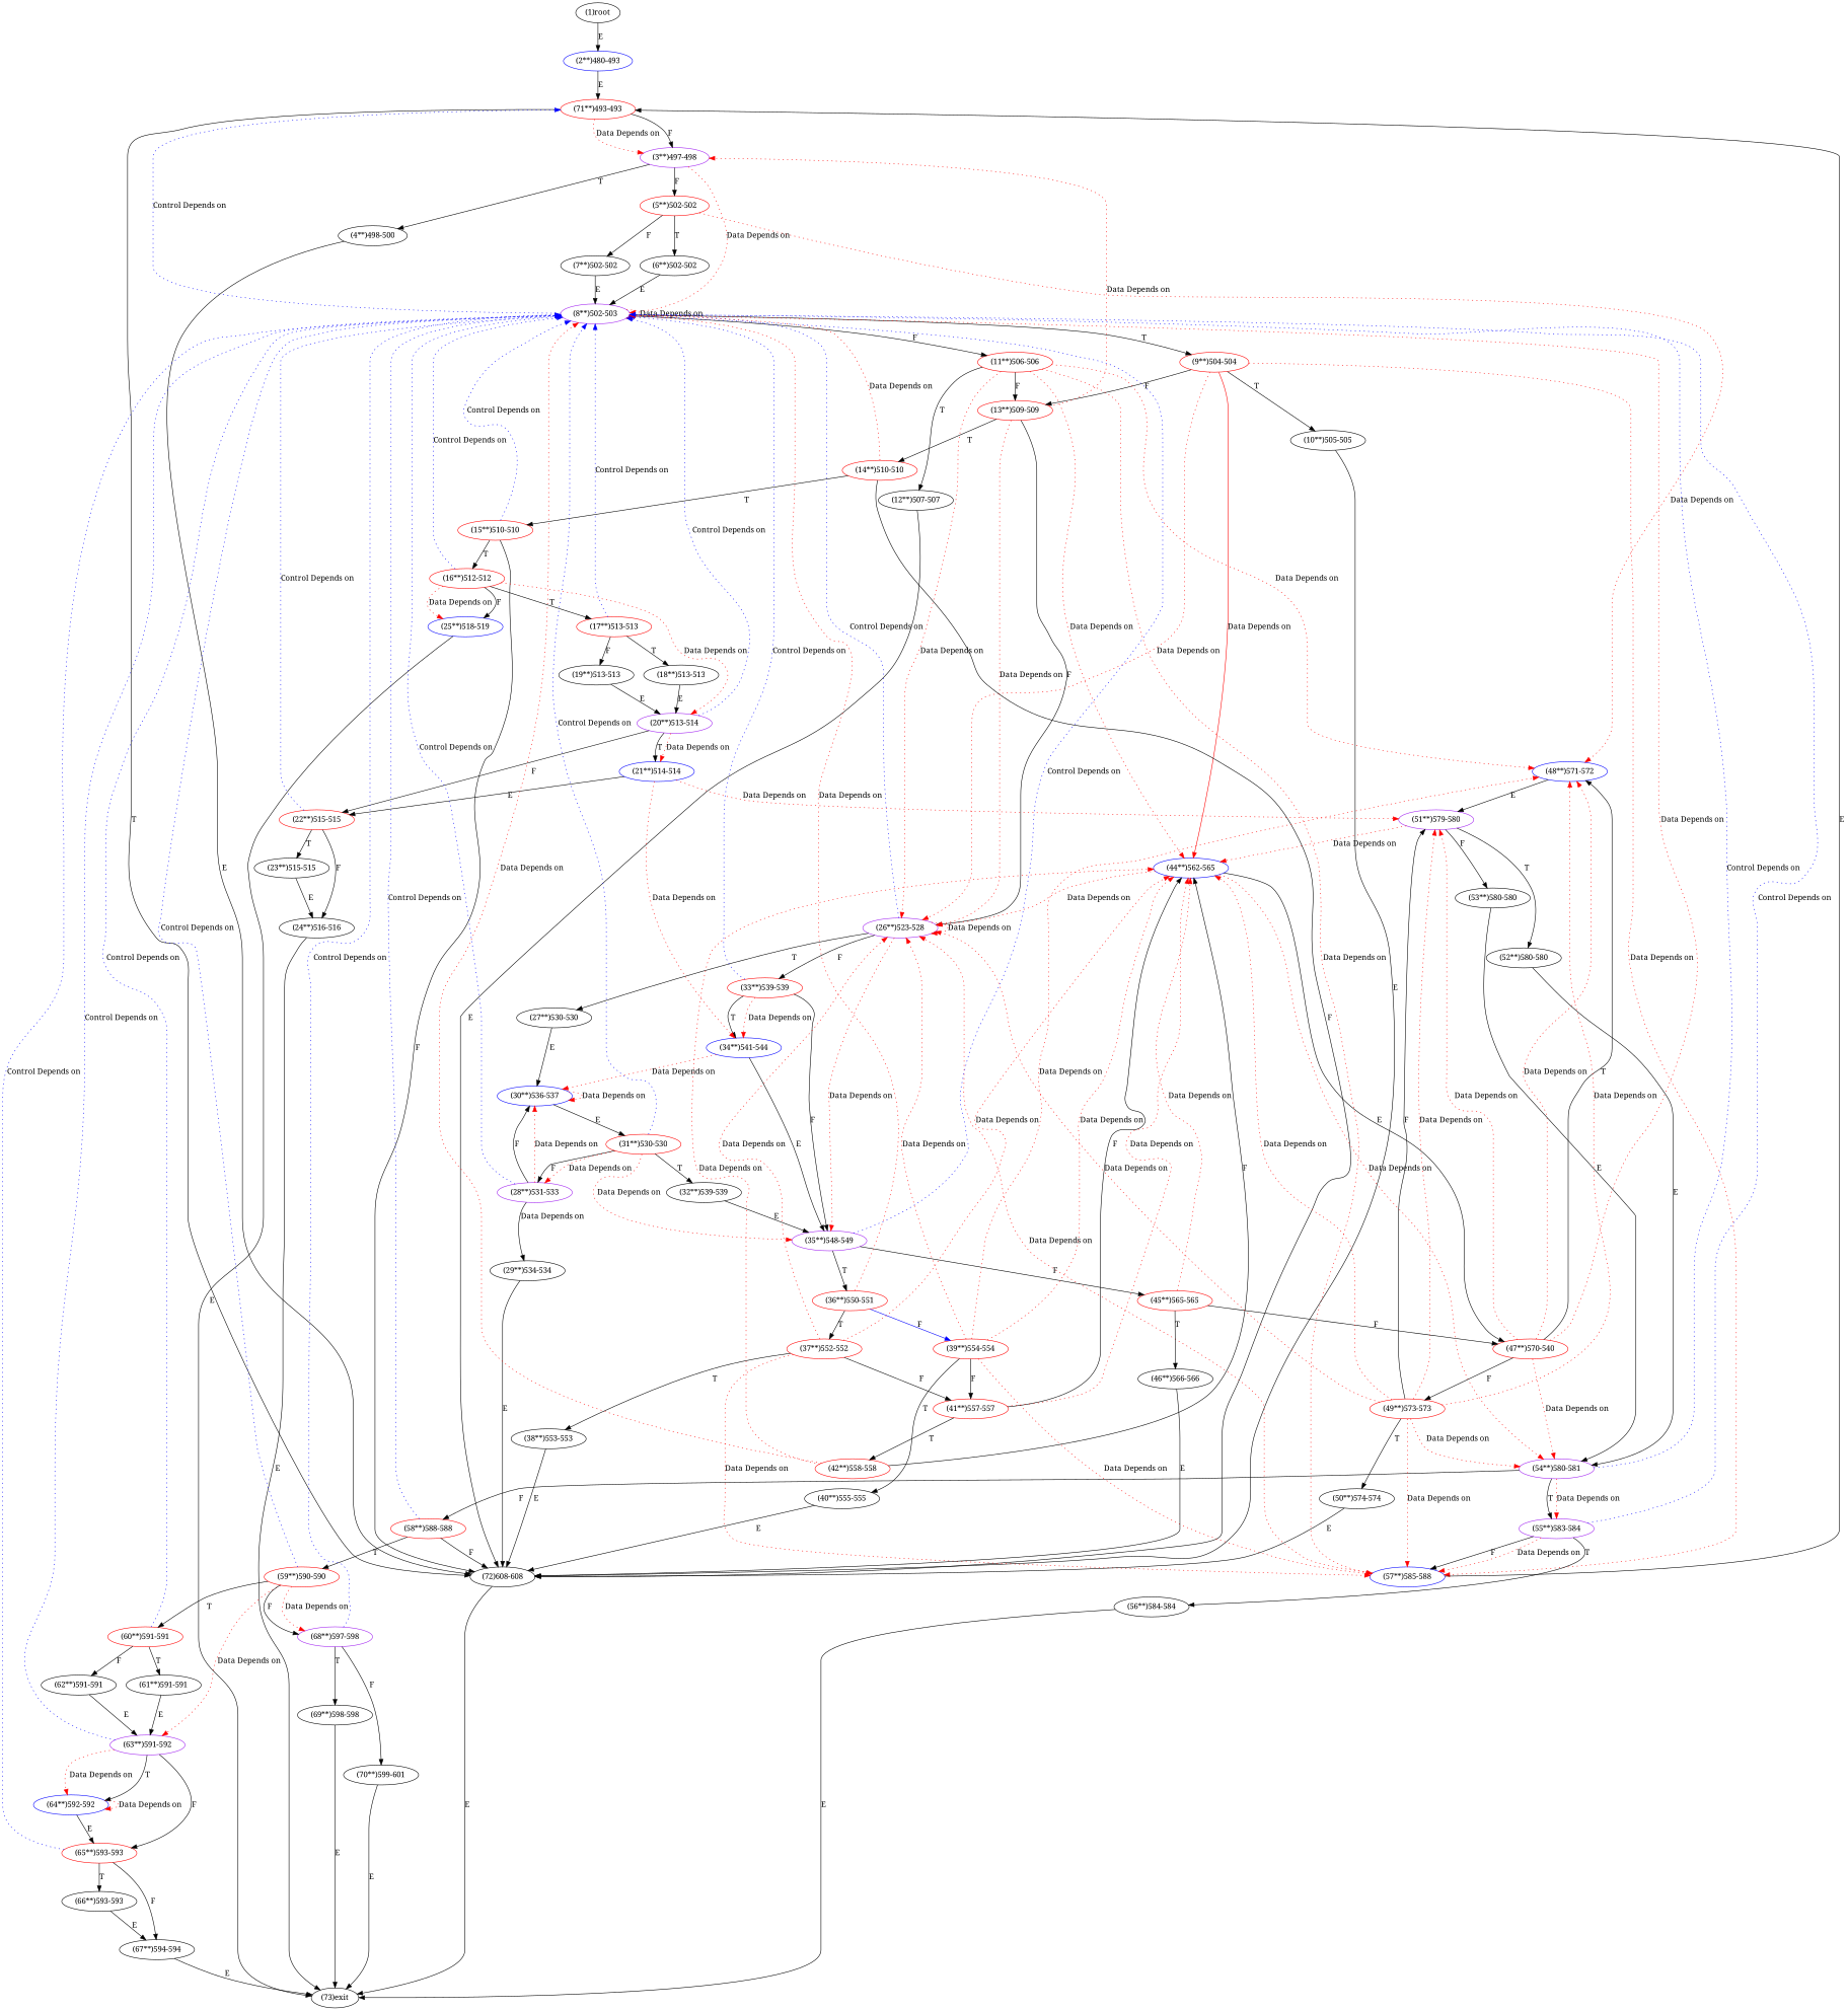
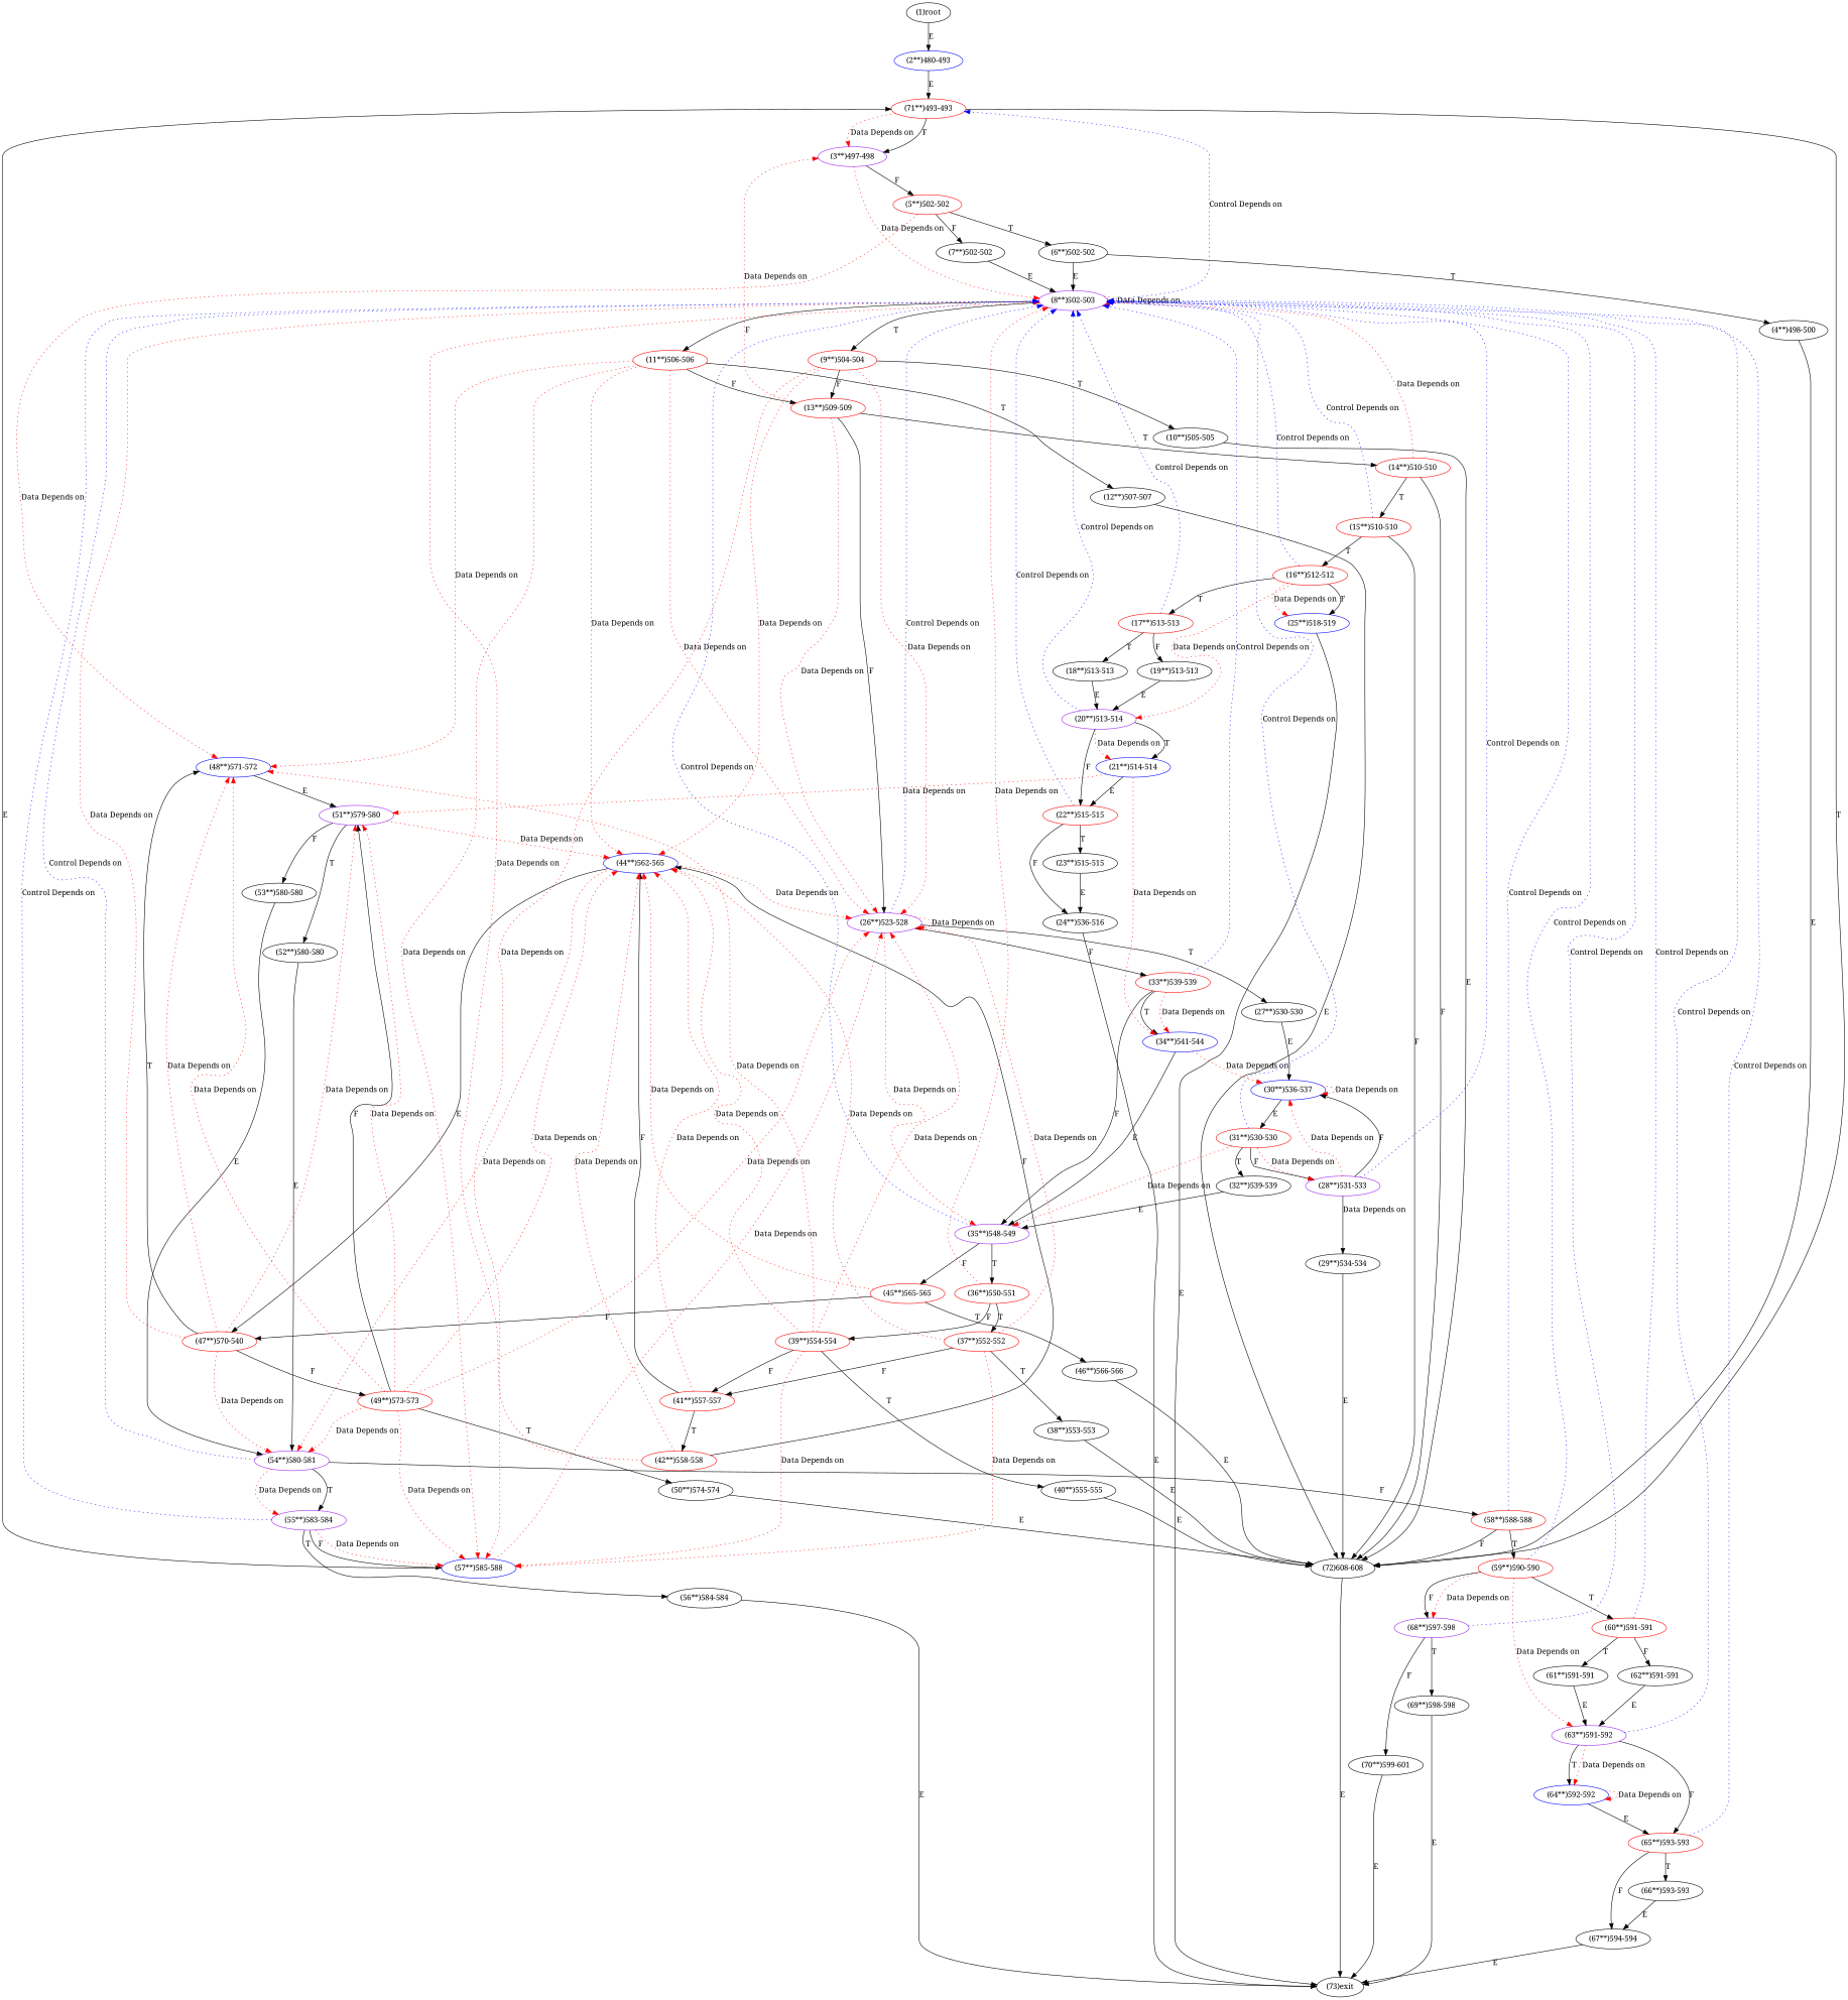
  digraph {
    fontname="Noto Serif"
    node [fontname="Noto Serif"]
    edge [fontname="Noto Serif"]
    n1 [label="(1)root"]
    n2 [color=blue label="(2**)480-493"]
    n3 [color=red label="(71**)493-493"]
    n4 [color=purple label="(3**)497-498"]
    n5 [label="(72)608-608"]
    n6 [label="(4**)498-500"]
    n7 [color=red label="(5**)502-502"]
    n8 [color=purple label="(8**)502-503"]
    n9 [label="(6**)502-502"]
    n10 [label="(7**)502-502"]
    n11 [color=blue label="(48**)571-572"]
    n12 [color=red label="(9**)504-504"]
    n13 [color=red label="(11**)506-506"]
    n14 [label="(73)exit"]
    n15 [color=purple label="(51**)579-580"]
    n16 [label="(10**)505-505"]
    n17 [color=red label="(13**)509-509"]
    n18 [color=purple label="(26**)523-528"]
    n19 [color=blue label="(44**)562-565"]
    n20 [color=blue label="(57**)585-588"]
    n21 [label="(12**)507-507"]
    n22 [color=red label="(14**)510-510"]
    n23 [label="(27**)530-530"]
    n24 [color=purple label="(35**)548-549"]
    n25 [color=red label="(33**)539-539"]
    n26 [color=red label="(47**)570-540"]
    n27 [color=purple label="(54**)580-581"]
    n28 [color=red label="(15**)510-510"]
    n29 [color=red label="(16**)512-512"]
    n30 [color=red label="(17**)513-513"]
    n31 [color=purple label="(20**)513-514"]
    n32 [color=blue label="(25**)518-519"]
    n33 [label="(19**)513-513"]
    n34 [label="(18**)513-513"]
    n35 [color=blue label="(21**)514-514"]
    n36 [color=red label="(22**)515-515"]
    n37 [color=blue label="(34**)541-544"]
    n38 [label="(23**)515-515"]
-   n39 [label="(24**)516-516"]
+   n39 [label="(24**)536-516"]
    n40 [color=blue label="(30**)536-537"]
    n41 [label="(53**)580-580"]
    n42 [label="(52**)580-580"]
    n43 [color=red label="(31**)530-530"]
    n44 [color=purple label="(28**)531-533"]
    n45 [label="(32**)539-539"]
    n46 [color=red label="(36**)550-551"]
    n47 [color=red label="(45**)565-565"]
    n48 [label="(29**)534-534"]
    n49 [color=red label="(39**)554-554"]
    n50 [color=red label="(37**)552-552"]
    n51 [label="(46**)566-566"]
    n52 [label="(38**)553-553"]
    n53 [label="(40**)555-555"]
    n54 [color=red label="(41**)557-557"]
    n55 [color=red label="(42**)558-558"]
    n56 [color=red label="(49**)573-573"]
    n57 [label="(50**)574-574"]
    n58 [color=purple label="(55**)583-584"]
    n59 [color=red label="(58**)588-588"]
    n60 [label="(56**)584-584"]
    n61 [color=red label="(59**)590-590"]
    n62 [color=purple label="(63**)591-592"]
    n63 [color=red label="(60**)591-591"]
    n64 [color=purple label="(68**)597-598"]
    n65 [color=blue label="(64**)592-592"]
    n66 [color=red label="(65**)593-593"]
    n67 [label="(62**)591-591"]
    n68 [label="(61**)591-591"]
    n69 [label="(69**)598-598"]
    n70 [label="(70**)599-601"]
    n71 [label="(66**)593-593"]
    n72 [label="(67**)594-594"]
    n1 -> n2 [label=E]
    n2 -> n3 [label=E]
    n3 -> n4 [label=F]
    n3 -> n4 [color=red label="Data Depends on" style=dotted]
    n3 -> n5 [label=T]
-   n4 -> n6 [label=T]
+   n9 -> n6 [label=T]
    n4 -> n7 [label=F]
    n4 -> n8 [color=red label="Data Depends on" style=dotted]
    n5 -> n14 [label=E]
    n6 -> n5 [label=E]
    n7 -> n9 [label=T]
    n7 -> n10 [label=F]
    n7 -> n11 [color=red label="Data Depends on" style=dotted]
    n8 -> n3 [color=blue label="Control Depends on" style=dotted]
    n8 -> n8 [color=red label="Data Depends on" style=dotted]
    n8 -> n12 [label=T]
    n8 -> n13 [label=F]
    n9 -> n8 [label=E]
    n10 -> n8 [label=E]
    n11 -> n15 [label=E]
    n12 -> n16 [label=T]
    n12 -> n17 [label=F]
    n12 -> n18 [color=red label="Data Depends on" style=dotted]
-   n12 -> n19 [color=red label="Data Depends on" style=solid]
+   n12 -> n19 [color=red label="Data Depends on" style=dotted]
    n12 -> n20 [color=red label="Data Depends on" style=dotted]
    n13 -> n11 [color=red label="Data Depends on" style=dotted]
    n13 -> n17 [label=F]
    n13 -> n18 [color=red label="Data Depends on" style=dotted]
    n13 -> n19 [color=red label="Data Depends on" style=dotted]
    n13 -> n20 [color=red label="Data Depends on" style=dotted]
    n13 -> n21 [label=T]
    n15 -> n19 [color=red label="Data Depends on" style=dotted]
    n15 -> n41 [label=F]
    n15 -> n42 [label=T]
    n16 -> n5 [label=E]
    n17 -> n4 [color=red label="Data Depends on" style=dotted]
    n17 -> n18 [label=F]
    n17 -> n18 [color=red label="Data Depends on" style=dotted]
    n17 -> n22 [label=T]
    n18 -> n8 [color=blue label="Control Depends on" style=dotted]
    n18 -> n18 [color=red label="Data Depends on" style=dotted]
    n18 -> n23 [label=T]
    n18 -> n24 [color=red label="Data Depends on" style=dotted]
    n18 -> n25 [label=F]
    n19 -> n18 [color=red label="Data Depends on" style=dotted]
    n19 -> n26 [label=E]
    n19 -> n27 [color=red label="Data Depends on" style=dotted]
    n20 -> n3 [label=E]
    n20 -> n18 [color=red label="Data Depends on" style=dotted]
    n21 -> n5 [label=E]
    n22 -> n5 [label=F]
    n22 -> n8 [color=red label="Data Depends on" style=dotted]
    n22 -> n28 [label=T]
    n23 -> n40 [label=E]
    n24 -> n8 [color=blue label="Control Depends on" style=dotted]
    n24 -> n46 [label=T]
    n24 -> n47 [label=F]
    n25 -> n8 [color=blue label="Control Depends on" style=dotted]
    n25 -> n24 [label=F]
    n25 -> n37 [label=T]
    n25 -> n37 [color=red label="Data Depends on" style=dotted]
    n26 -> n8 [color=red label="Data Depends on" style=dotted]
    n26 -> n11 [label=T]
    n26 -> n11 [color=red label="Data Depends on" style=dotted]
    n26 -> n15 [color=red label="Data Depends on" style=dotted]
    n26 -> n27 [color=red label="Data Depends on" style=dotted]
    n26 -> n56 [label=F]
    n27 -> n8 [color=blue label="Control Depends on" style=dotted]
    n27 -> n58 [label=T]
    n27 -> n58 [color=red label="Data Depends on" style=dotted]
    n27 -> n59 [label=F]
    n28 -> n5 [label=F]
    n28 -> n8 [color=blue label="Control Depends on" style=dotted]
    n28 -> n29 [label=T]
    n29 -> n8 [color=blue label="Control Depends on" style=dotted]
    n29 -> n30 [label=T]
    n29 -> n31 [color=red label="Data Depends on" style=dotted]
    n29 -> n32 [label=F]
    n29 -> n32 [color=red label="Data Depends on" style=dotted]
    n30 -> n8 [color=blue label="Control Depends on" style=dotted]
    n30 -> n33 [label=F]
    n30 -> n34 [label=T]
    n31 -> n8 [color=blue label="Control Depends on" style=dotted]
    n31 -> n35 [label=T]
    n31 -> n35 [color=red label="Data Depends on" style=dotted]
    n31 -> n36 [label=F]
    n32 -> n14 [label=E]
    n33 -> n31 [label=E]
    n34 -> n31 [label=E]
    n35 -> n15 [color=red label="Data Depends on" style=dotted]
    n35 -> n36 [label=E]
    n35 -> n37 [color=red label="Data Depends on" style=dotted]
    n36 -> n8 [color=blue label="Control Depends on" style=dotted]
    n36 -> n38 [label=T]
    n36 -> n39 [label=F]
    n37 -> n24 [label=E]
    n37 -> n40 [color=red label="Data Depends on" style=dotted]
    n38 -> n39 [label=E]
    n39 -> n14 [label=E]
    n40 -> n40 [color=red label="Data Depends on" style=dotted]
    n40 -> n43 [label=E]
    n41 -> n27 [label=E]
    n42 -> n27 [label=E]
    n43 -> n8 [color=blue label="Control Depends on" style=dotted]
    n43 -> n24 [color=red label="Data Depends on" style=dotted]
    n43 -> n44 [label=F]
    n43 -> n44 [color=red label="Data Depends on" style=dotted]
    n43 -> n45 [label=T]
    n44 -> n8 [color=blue label="Control Depends on" style=dotted]
    n44 -> n40 [label=F]
    n44 -> n40 [color=red label="Data Depends on" style=dotted]
    n44 -> n48 [label="Data Depends on"]
    n45 -> n24 [label=E]
    n46 -> n8 [color=red label="Data Depends on" style=dotted]
-   n46 -> n49 [label=F color=blue]
+   n46 -> n49 [label=F]
    n46 -> n50 [label=T]
    n47 -> n19 [color=red label="Data Depends on" style=dotted]
    n47 -> n26 [label=F]
    n47 -> n51 [label=T]
    n48 -> n5 [label=E]
    n49 -> n11 [color=red label="Data Depends on" style=dotted]
    n49 -> n18 [color=red label="Data Depends on" style=dotted]
    n49 -> n19 [color=red label="Data Depends on" style=dotted]
    n49 -> n20 [color=red label="Data Depends on" style=dotted]
    n49 -> n53 [label=T]
    n49 -> n54 [label=F]
    n50 -> n18 [color=red label="Data Depends on" style=dotted]
    n50 -> n19 [color=red label="Data Depends on" style=dotted]
    n50 -> n20 [color=red label="Data Depends on" style=dotted]
    n50 -> n52 [label=T]
    n50 -> n54 [label=F]
    n51 -> n5 [label=E]
    n52 -> n5 [label=E]
    n53 -> n5 [label=E]
    n54 -> n19 [label=F]
    n54 -> n19 [color=red label="Data Depends on" style=dotted]
    n54 -> n55 [label=T]
    n55 -> n8 [color=red label="Data Depends on" style=dotted]
    n55 -> n19 [label=F]
    n55 -> n19 [color=red label="Data Depends on" style=dotted]
    n56 -> n11 [color=red label="Data Depends on" style=dotted]
    n56 -> n15 [label=F]
    n56 -> n15 [color=red label="Data Depends on" style=dotted]
    n56 -> n18 [color=red label="Data Depends on" style=dotted]
    n56 -> n19 [color=red label="Data Depends on" style=dotted]
    n56 -> n20 [color=red label="Data Depends on" style=dotted]
    n56 -> n27 [color=red label="Data Depends on" style=dotted]
    n56 -> n57 [label=T]
    n57 -> n5 [label=E]
    n58 -> n8 [color=blue label="Control Depends on" style=dotted]
    n58 -> n20 [label=F]
    n58 -> n20 [color=red label="Data Depends on" style=dotted]
    n58 -> n60 [label=T]
    n59 -> n5 [label=F]
    n59 -> n8 [color=blue label="Control Depends on" style=dotted]
    n59 -> n61 [label=T]
    n60 -> n14 [label=E]
    n61 -> n8 [color=blue label="Control Depends on" style=dotted]
    n61 -> n62 [color=red label="Data Depends on" style=dotted]
    n61 -> n63 [label=T]
    n61 -> n64 [label=F]
    n61 -> n64 [color=red label="Data Depends on" style=dotted]
    n62 -> n8 [color=blue label="Control Depends on" style=dotted]
    n62 -> n65 [label=T]
    n62 -> n65 [color=red label="Data Depends on" style=dotted]
    n62 -> n66 [label=F]
    n63 -> n8 [color=blue label="Control Depends on" style=dotted]
    n63 -> n67 [label=F]
    n63 -> n68 [label=T]
    n64 -> n8 [color=blue label="Control Depends on" style=dotted]
    n64 -> n69 [label=T]
    n64 -> n70 [label=F]
    n65 -> n65 [color=red label="Data Depends on" style=dotted]
    n65 -> n66 [label=E]
    n66 -> n8 [color=blue label="Control Depends on" style=dotted]
    n66 -> n71 [label=T]
    n66 -> n72 [label=F]
    n67 -> n62 [label=E]
    n68 -> n62 [label=E]
    n69 -> n14 [label=E]
    n70 -> n14 [label=E]
    n71 -> n72 [label=E]
    n72 -> n14 [label=E]
  }
